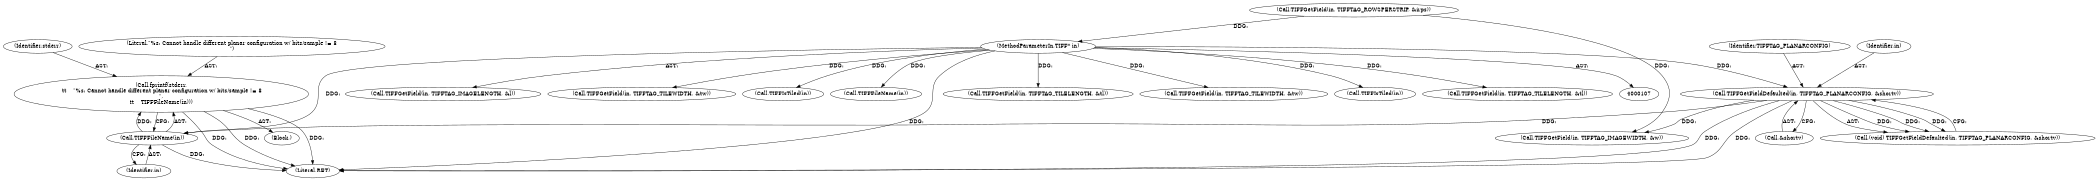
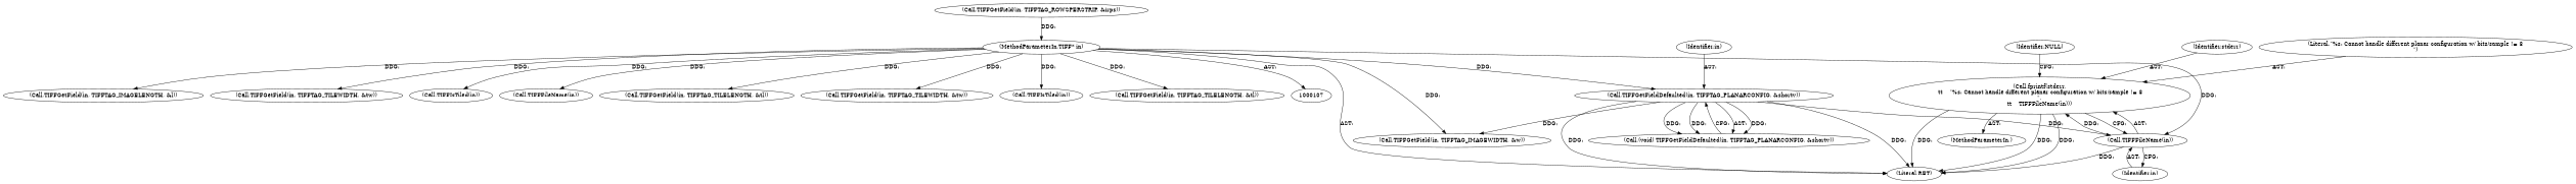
  digraph {
    n1 [label="(Call,fprintf(stderr,\n \t\t    \"%s: Cannot handle different planar configuration w/ bits/sample != 8\n\",\n\t\t    TIFFFileName(in)))"]
    n2 [label="(Call,TIFFFileName(in))"]
    n3 [label="(Literal,RET)"]
-   n4 [label="(Block,)"]
+   n4 [label="(MethodParameterIn,)"]
    n5 [label="(Identifier,in)"]
    n6 [label="(Call,TIFFGetFieldDefaulted(in, TIFFTAG_PLANARCONFIG, &shortv))"]
-   n7 [label="(Call,&shortv)"]
    n8 [label="(Call,TIFFGetField(in, TIFFTAG_IMAGEWIDTH, &w))"]
    n9 [label="(Call,(void) TIFFGetFieldDefaulted(in, TIFFTAG_PLANARCONFIG, &shortv))"]
    n10 [label="(MethodParameterIn,TIFF* in)"]
    n11 [label="(Call,TIFFGetField(in, TIFFTAG_IMAGELENGTH, &l))"]
    n12 [label="(Call,TIFFGetField(in, TIFFTAG_TILEWIDTH, &tw))"]
    n13 [label="(Call,TIFFIsTiled(in))"]
    n14 [label="(Call,TIFFFileName(in))"]
    n15 [label="(Call,TIFFGetField(in, TIFFTAG_TILELENGTH, &tl))"]
    n16 [label="(Call,TIFFGetField(in, TIFFTAG_TILEWIDTH, &tw))"]
    n17 [label="(Call,TIFFIsTiled(in))"]
    n18 [label="(Call,TIFFGetField(in, TIFFTAG_TILELENGTH, &tl))"]
-   1000107 [label=4000107]
+   1000107
    n20 [label="(Call,TIFFGetField(in, TIFFTAG_ROWSPERSTRIP, &irps))"]
    n21 [label="(Literal,\"%s: Cannot handle different planar configuration w/ bits/sample != 8\n\")"]
    n22 [label="(Identifier,in)"]
-   n23 [label="(Identifier,TIFFTAG_PLANARCONFIG)"]
+   n24 [label="(Identifier,NULL)"]
    n25 [label="(Identifier,stderr)"]
    n1 -> n2 [label="CFG: "]
    n1 -> n3 [label="DDG: "]
    n1 -> n3 [label="DDG: "]
    n1 -> n3 [label="DDG: "]
    n1 -> n4 [label="AST: "]
    n2 -> n1 [label="AST: "]
    n2 -> n1 [label="DDG: "]
    n2 -> n3 [label="DDG: "]
    n2 -> n5 [label="CFG: "]
    n5 -> n2 [label="AST: "]
    n6 -> n2 [label="DDG: "]
    n6 -> n3 [label="DDG: "]
    n6 -> n3 [label="DDG: "]
-   n6 -> n7 [label="CFG: "]
    n6 -> n8 [label="DDG: "]
    n6 -> n9 [label="AST: "]
    n6 -> n9 [label="DDG: "]
    n6 -> n9 [label="DDG: "]
    n6 -> n9 [label="DDG: "]
-   n7 -> n6 [label="AST: "]
    n9 -> n6 [label="CFG: "]
    n10 -> n2 [label="DDG: "]
-   n10 -> n3 [label="DDG: "]
+   n10 -> n3 [label="AST: "]
    n10 -> n6 [label="DDG: "]
-   n20 -> n8 [label="DDG: "]
-   n10 -> n11 [label="AST: "]
+   n10 -> n8 [label="DDG: "]
+   n10 -> n11 [label="DDG: "]
    n10 -> n12 [label="DDG: "]
    n10 -> n13 [label="DDG: "]
    n10 -> n14 [label="DDG: "]
    n10 -> n15 [label="DDG: "]
    n10 -> n16 [label="DDG: "]
    n10 -> n17 [label="DDG: "]
    n10 -> n18 [label="DDG: "]
    n10 -> 1000107 [label="AST: "]
    n20 -> n10 [label="DDG: "]
    n21 -> n1 [label="AST: "]
    n22 -> n6 [label="AST: "]
-   n23 -> n6 [label="AST: "]
+   n24 -> n1 [label="CFG: "]
    n25 -> n1 [label="AST: "]
  }
